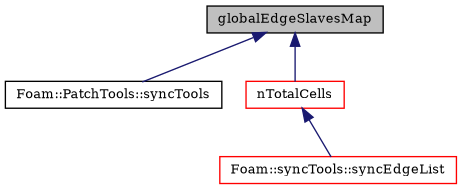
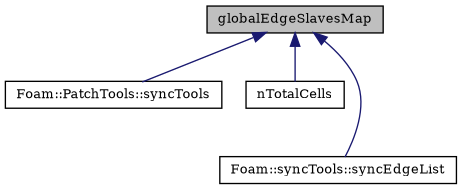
  digraph {
    fontname="DejaVu Serif"
    rankdir=TB
    node [color=black fontname="DejaVu Serif" fontsize=10 shape=record]
    edge [color=midnightblue dir=back fontname="DejaVu Serif" fontsize=10 labelfontname=Helvetica labelfontsize=10 style=solid]
    n1 [fillcolor=grey75 fontcolor=black height=0.2 label=globalEdgeSlavesMap style=filled width=0.4]
    n2 [height=0.2 label="Foam::PatchTools::syncTools" width=0.4]
-   n3 [color=red height=0.2 label=nTotalCells width=0.4]
-   n4 [color=red height=0.2 label="Foam::syncTools::syncEdgeList" width=0.4]
+   n3 [height=0.2 label=nTotalCells width=0.4]
+   n4 [height=0.2 label="Foam::syncTools::syncEdgeList" width=0.4]
    n1 -> n2
    n1 -> n3
-   n3 -> n4
+   n1 -> n4
  }
